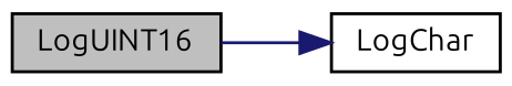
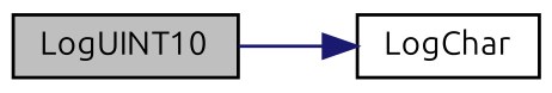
  digraph {
    rankdir=LR
    fontname=Ubuntu
    node [color=black fontname=Ubuntu fontsize=10 shape=record style=filled]
-   n1 [fillcolor=grey75 fontcolor=black height=0.2 label=LogUINT16 width=0.4]
+   n1 [fillcolor=grey75 fontcolor=black height=0.2 label=LogUINT10 width=0.4]
    n2 [fillcolor=white height=0.2 label=LogChar width=0.4]
    n1 -> n2 [color=midnightblue fontname=Ubuntu fontsize=10 labelfontname=Helvetica labelfontsize=10 style=solid]
  }
